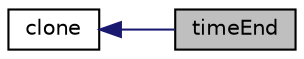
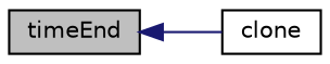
  digraph {
    rankdir=LR
    node [color=black fontname=Helvetica fontsize=10 shape=record]
    n1 [fillcolor=grey75 fontcolor=black height=0.2 label=timeEnd style=filled width=0.4]
    n2 [height=0.2 label=clone width=0.4]
-   n2 -> n1 [color=midnightblue dir=back fontname=Helvetica fontsize=10 labelfontname=Helvetica labelfontsize=10 style=solid]
+   n1 -> n2 [color=midnightblue dir=back fontname=Helvetica fontsize=10 labelfontname=Helvetica labelfontsize=10 style=solid]
  }
